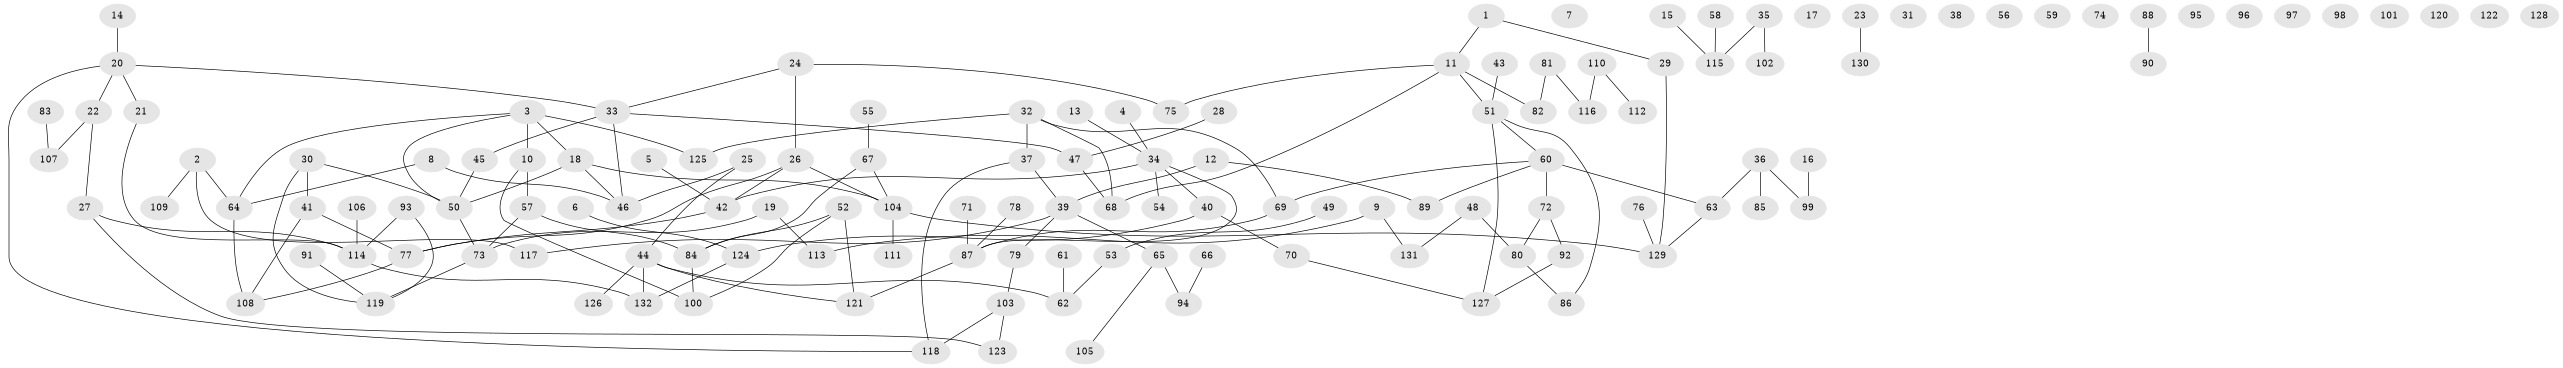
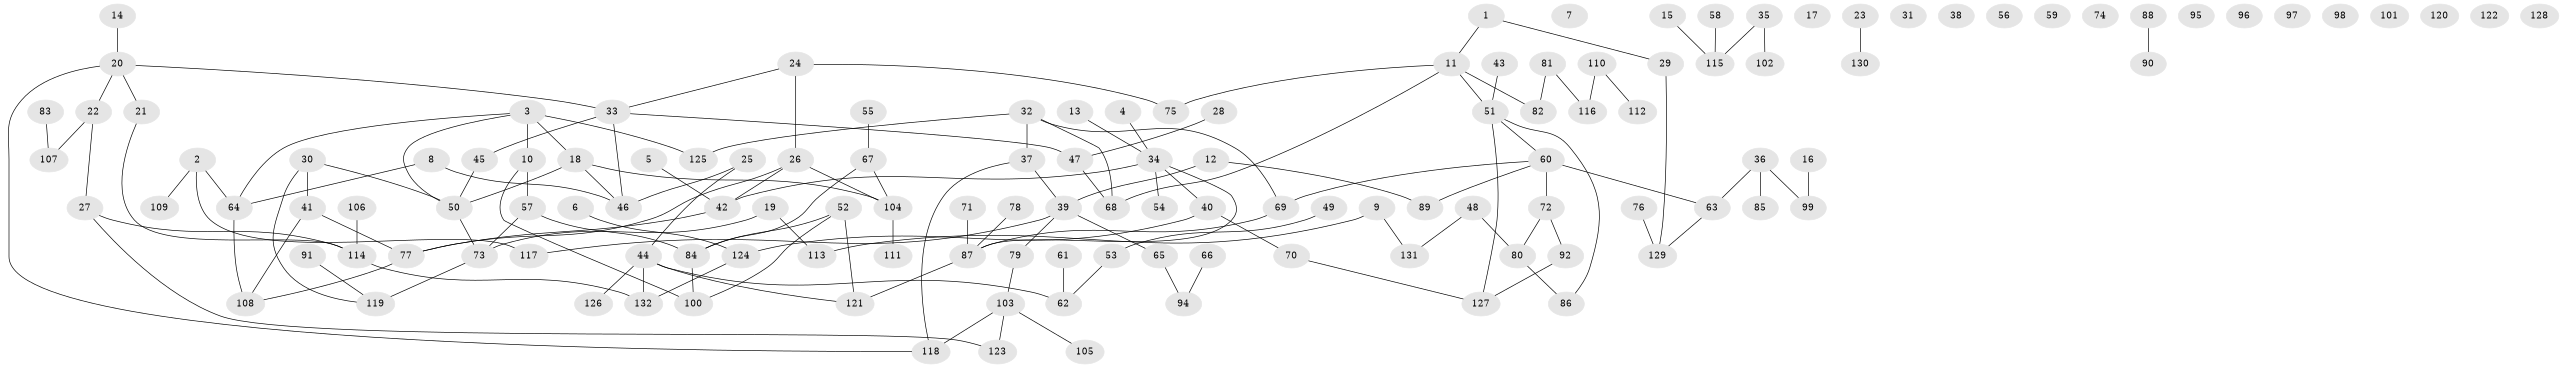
  graph {
    node [color=gray90 style=filled]
    1
    11
    29
    51
    68
    75
    82
    129
    2
    64
    109
    117
    108
    3
    10
    18
    50
    125
    57
    100
    46
    104
    73
    4
    34
    42
    40
    54
    87
    5
    77
    6
    124
    132
    7
    8
    79
    103
    9
    113
    131
    84
    60
    86
    127
    12
    39
    89
    65
    13
    14
    20
    21
    22
    33
    118
    15
    115
    16
    99
    17
    111
    19
    119
    114
    27
    107
    47
    45
    123
    23
    130
    24
    26
    25
    44
    62
    121
    126
    28
    30
    41
    31
    32
    37
    69
    70
    35
    102
    36
    63
    85
    38
    94
    43
    48
    80
    49
    53
    72
    52
    55
    67
    56
    58
    59
    92
    61
    66
    71
    74
    76
    78
    105
    81
    116
    83
    88
    90
    91
-   93
    95
    96
    97
    98
    101
    106
    110
    112
    120
    122
    128
    1 -- 11
    1 -- 29
    11 -- 51
    11 -- 68
    11 -- 75
    11 -- 82
    29 -- 129
    51 -- 60
    51 -- 86
    51 -- 127
    2 -- 64
    2 -- 109
    2 -- 117
    64 -- 108
    3 -- 64
    3 -- 10
    3 -- 18
    3 -- 50
    3 -- 125
    10 -- 57
    10 -- 100
    18 -- 50
    18 -- 46
    18 -- 104
    50 -- 73
    57 -- 73
    57 -- 84
-   104 -- 129
    104 -- 111
    73 -- 119
    4 -- 34
    34 -- 42
    34 -- 40
    34 -- 54
    34 -- 87
    42 -- 77
    40 -- 124
    40 -- 70
    87 -- 121
    5 -- 42
    77 -- 108
    6 -- 124
    124 -- 132
    8 -- 64
    8 -- 46
    79 -- 103
    103 -- 118
    103 -- 123
-   65 -- 105
+   103 -- 105
    9 -- 113
    9 -- 131
    84 -- 100
    60 -- 89
    60 -- 69
    60 -- 63
    60 -- 72
    12 -- 39
    12 -- 89
    39 -- 117
    39 -- 79
    39 -- 65
    65 -- 94
    13 -- 34
    14 -- 20
    20 -- 21
    20 -- 22
    20 -- 33
    20 -- 118
    21 -- 114
    22 -- 27
    22 -- 107
    33 -- 46
    33 -- 47
    33 -- 45
    15 -- 115
    16 -- 99
    19 -- 73
    19 -- 113
    114 -- 132
    27 -- 114
    27 -- 123
    47 -- 68
    45 -- 50
    23 -- 130
    24 -- 75
    24 -- 33
    24 -- 26
    26 -- 104
    26 -- 42
    26 -- 77
    25 -- 46
    25 -- 44
    44 -- 132
    44 -- 62
    44 -- 121
    44 -- 126
    28 -- 47
    30 -- 50
    30 -- 119
    30 -- 41
    41 -- 108
    41 -- 77
    32 -- 68
    32 -- 125
    32 -- 37
    32 -- 69
    37 -- 39
    37 -- 118
    69 -- 87
    70 -- 127
    35 -- 115
    35 -- 102
    36 -- 99
    36 -- 63
    36 -- 85
    63 -- 129
    43 -- 51
    48 -- 131
    48 -- 80
    80 -- 86
    49 -- 53
    53 -- 62
    72 -- 80
    72 -- 92
    52 -- 100
    52 -- 84
    52 -- 121
    55 -- 67
    67 -- 104
    67 -- 84
    58 -- 115
    92 -- 127
    61 -- 62
    66 -- 94
    71 -- 87
    76 -- 129
    78 -- 87
    81 -- 82
    81 -- 116
    83 -- 107
    88 -- 90
    91 -- 119
-   93 -- 119
-   93 -- 114
    106 -- 114
    110 -- 116
    110 -- 112
  }
